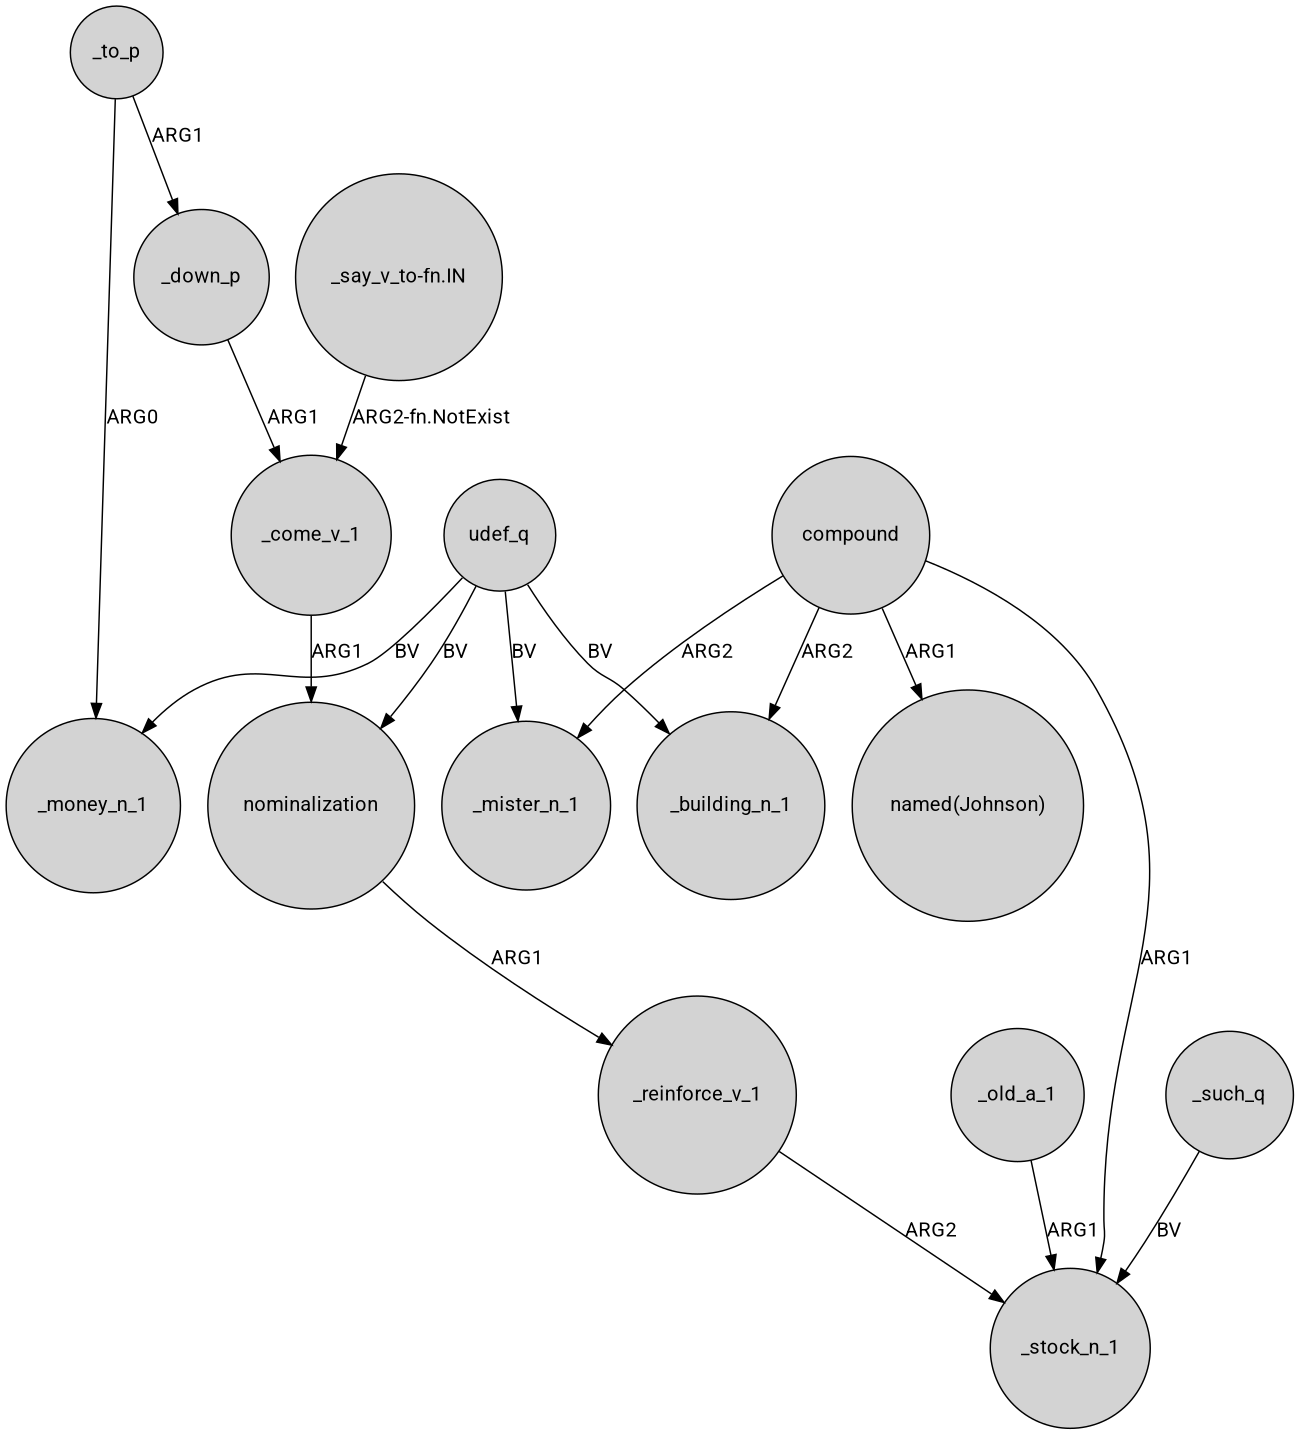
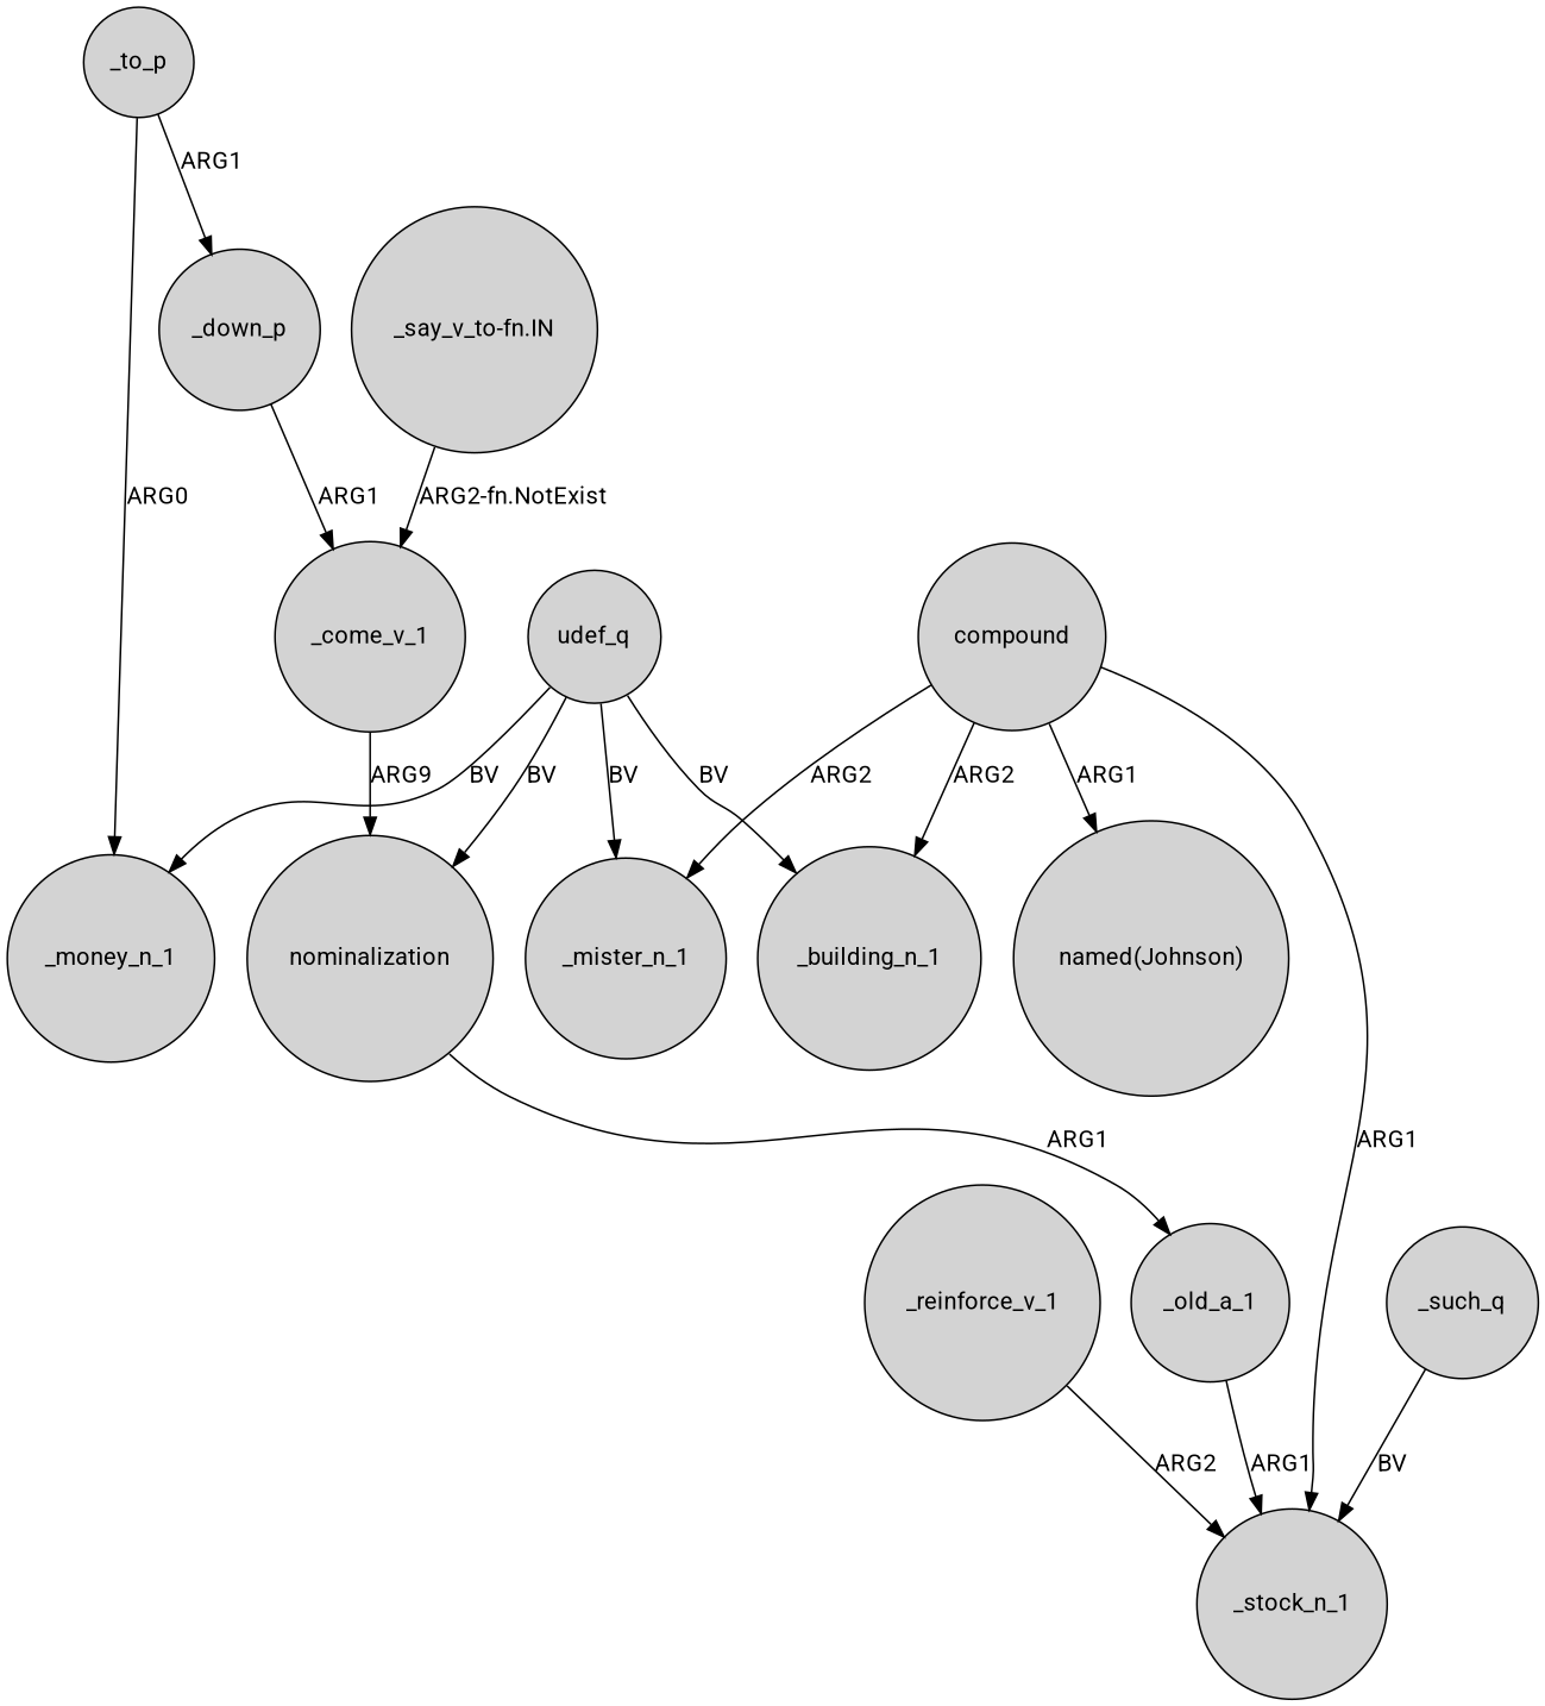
  digraph {
    fontname=Roboto
    node [fontname=Roboto shape=circle style=filled]
    edge [fontname=Roboto]
    udef_q
    _money_n_1
    _building_n_1
    _mister_n_1
    nominalization
    _reinforce_v_1
    _old_a_1
    _stock_n_1
    compound
    "named(Johnson)"
    "_say_v_to-fn.IN"
    _come_v_1
    _such_q
    _down_p
    _to_p
    udef_q -> _money_n_1 [label=BV]
    udef_q -> _building_n_1 [label=BV]
    udef_q -> _mister_n_1 [label=BV]
    udef_q -> nominalization [label=BV]
-   nominalization -> _reinforce_v_1 [label=ARG1]
+   nominalization -> _old_a_1 [label=ARG1]
    _reinforce_v_1 -> _stock_n_1 [label=ARG2]
    _old_a_1 -> _stock_n_1 [label=ARG1]
    compound -> _building_n_1 [label=ARG2]
    compound -> _mister_n_1 [label=ARG2]
    compound -> _stock_n_1 [label=ARG1]
    compound -> "named(Johnson)" [label=ARG1]
    "_say_v_to-fn.IN" -> _come_v_1 [label="ARG2-fn.NotExist"]
-   _come_v_1 -> nominalization [label=ARG1]
+   _come_v_1 -> nominalization [label=ARG9]
    _such_q -> _stock_n_1 [label=BV]
    _down_p -> _come_v_1 [label=ARG1]
    _to_p -> _money_n_1 [label=ARG0]
    _to_p -> _down_p [label=ARG1]
  }
